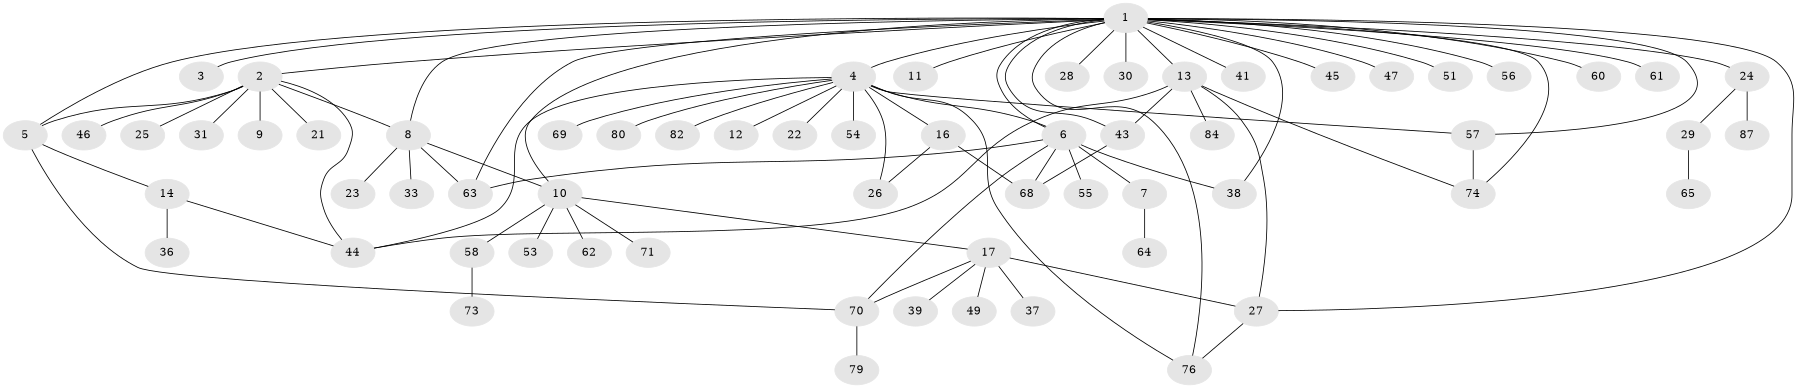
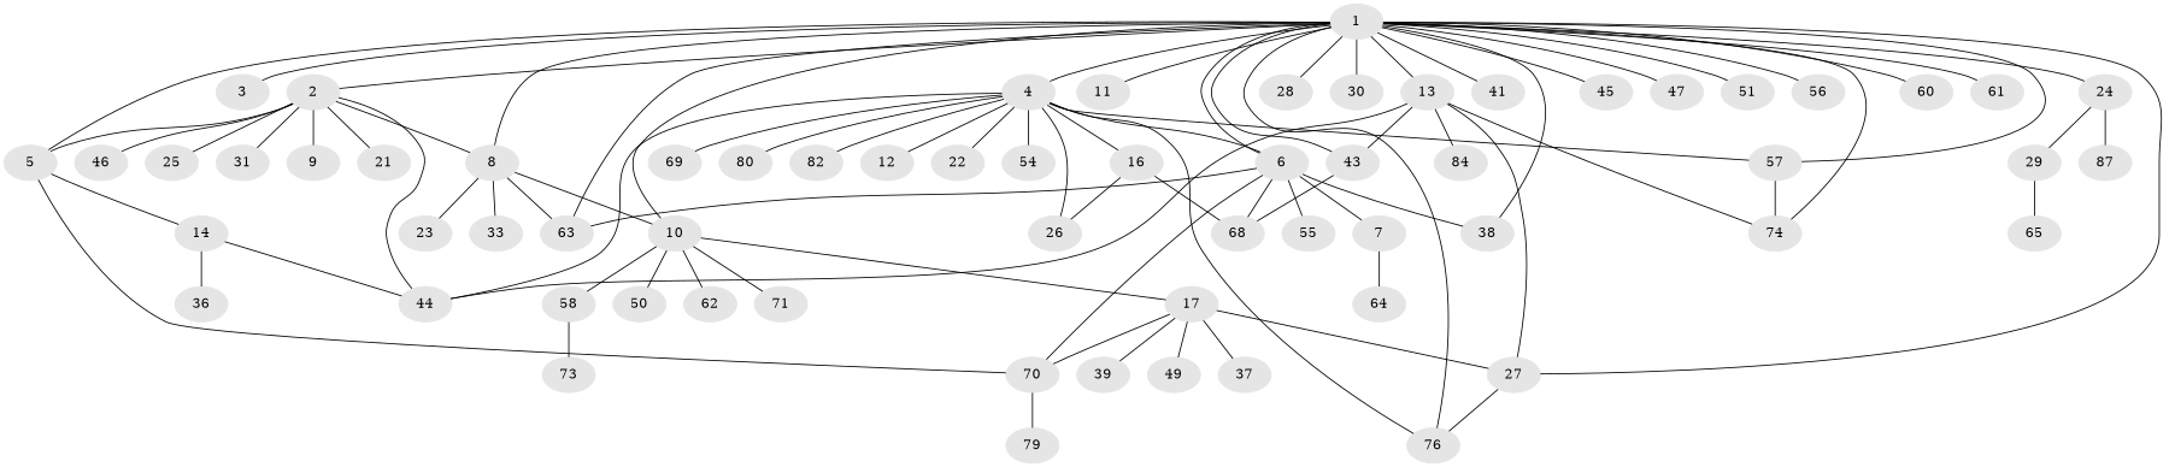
  graph {
    node [color=gray90 style=filled]
    1 [super="+34"]
    2 [super="+77"]
    3
    4 [super="+83"]
    5
    6 [super="+19"]
    8 [super="+20"]
    10 [super="+59"]
    11
    13 [super="+18"]
    24 [super="+35"]
    27 [super="+48"]
    28
    30 [super="+75"]
    38 [super="+78"]
    41
    43 [super="+81"]
    45 [super="+67"]
    47
    51
    56
    57 [super="+66"]
    60
    61
    63
    74
    76
    9
    21
    25
    31 [super="+53"]
    44 [super="+85"]
    46
    12
    16 [super="+52"]
    22
    26
    54
    69
    80
    82
    14 [super="+15"]
    70 [super="+72"]
    7
    55
    68
    23
    33 [super="+42"]
    17 [super="+32"]
-   50 [label=53]
+   50
    58
    62
    71
    84
    29 [super="+40"]
    87
    36
    79
    64
    49
    37
    39
    73
    65
    1 -- 2
    1 -- 3
    1 -- 4
    1 -- 5
    1 -- 6 [weight=2]
    1 -- 8
    1 -- 10
    1 -- 11
    1 -- 13
    1 -- 24
    1 -- 27
    1 -- 28
    1 -- 30
    1 -- 38
    1 -- 41
    1 -- 43
    1 -- 45
    1 -- 47
    1 -- 51
    1 -- 56
    1 -- 57
    1 -- 60
    1 -- 61
    1 -- 63
    1 -- 74
    1 -- 76
    2 -- 5 [weight=2]
    2 -- 8
    2 -- 9
    2 -- 21
    2 -- 25
    2 -- 31
    2 -- 44
    2 -- 46
    4 -- 6
    4 -- 57
    4 -- 76
    4 -- 44
    4 -- 12
    4 -- 16
    4 -- 22
    4 -- 26
    4 -- 54
    4 -- 69
    4 -- 80
    4 -- 82
    5 -- 14
    5 -- 70
    6 -- 38
    6 -- 63
    6 -- 70
    6 -- 7
    6 -- 55
    6 -- 68
    8 -- 10
    8 -- 63
    8 -- 23
    8 -- 33
    10 -- 17
    10 -- 50
    10 -- 58
    10 -- 62
    10 -- 71
    13 -- 27
    13 -- 43
    13 -- 74
    13 -- 44
    13 -- 84
    24 -- 29
    24 -- 87
    27 -- 76
    43 -- 68
    57 -- 74
    16 -- 26
    16 -- 68
    14 -- 44
    14 -- 36
    70 -- 79
    7 -- 64
    17 -- 27
    17 -- 70 [weight=2]
    17 -- 49
    17 -- 37
    17 -- 39
    58 -- 73
    29 -- 65
  }
